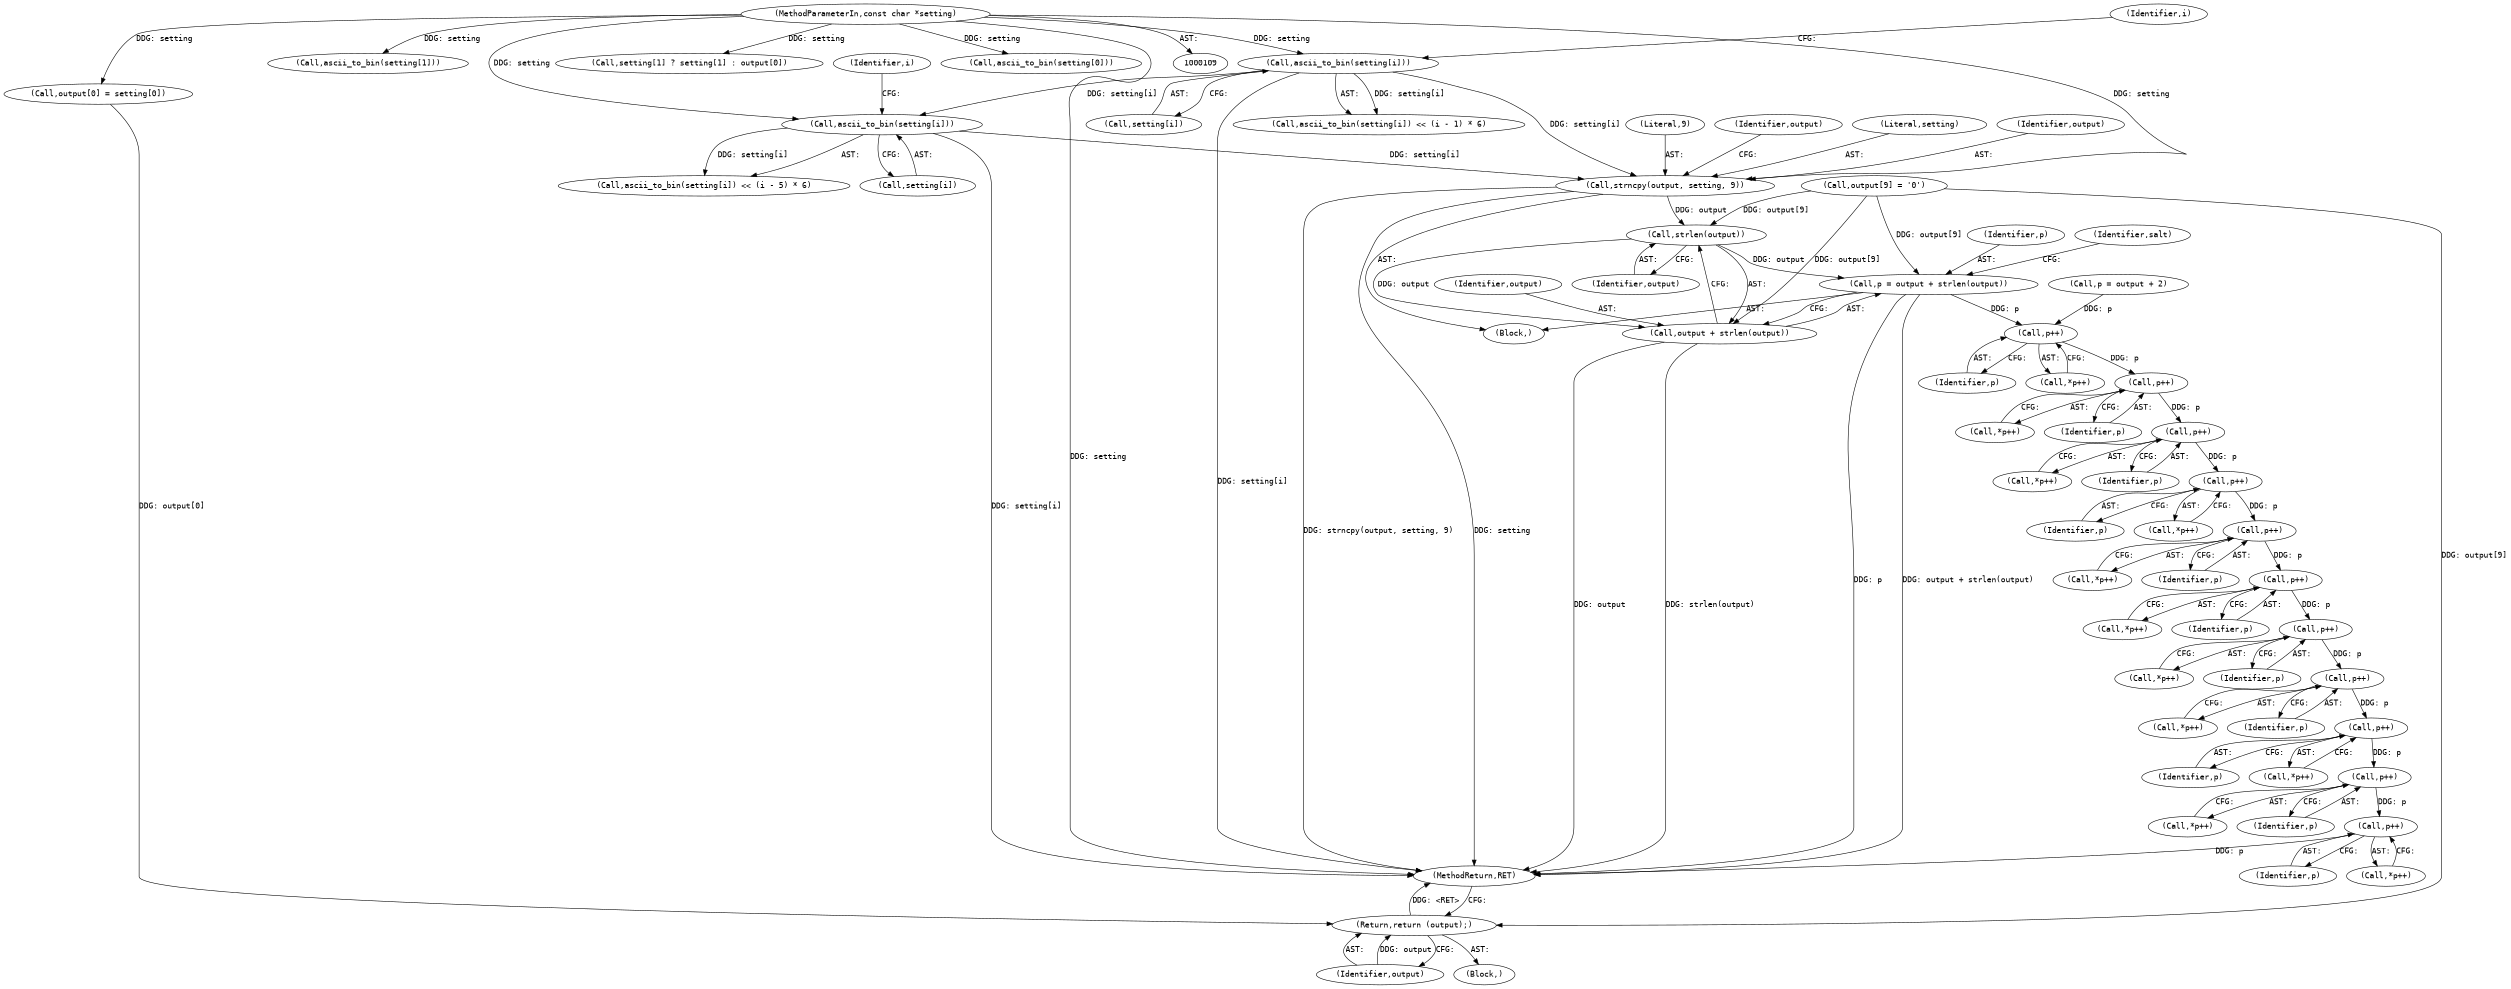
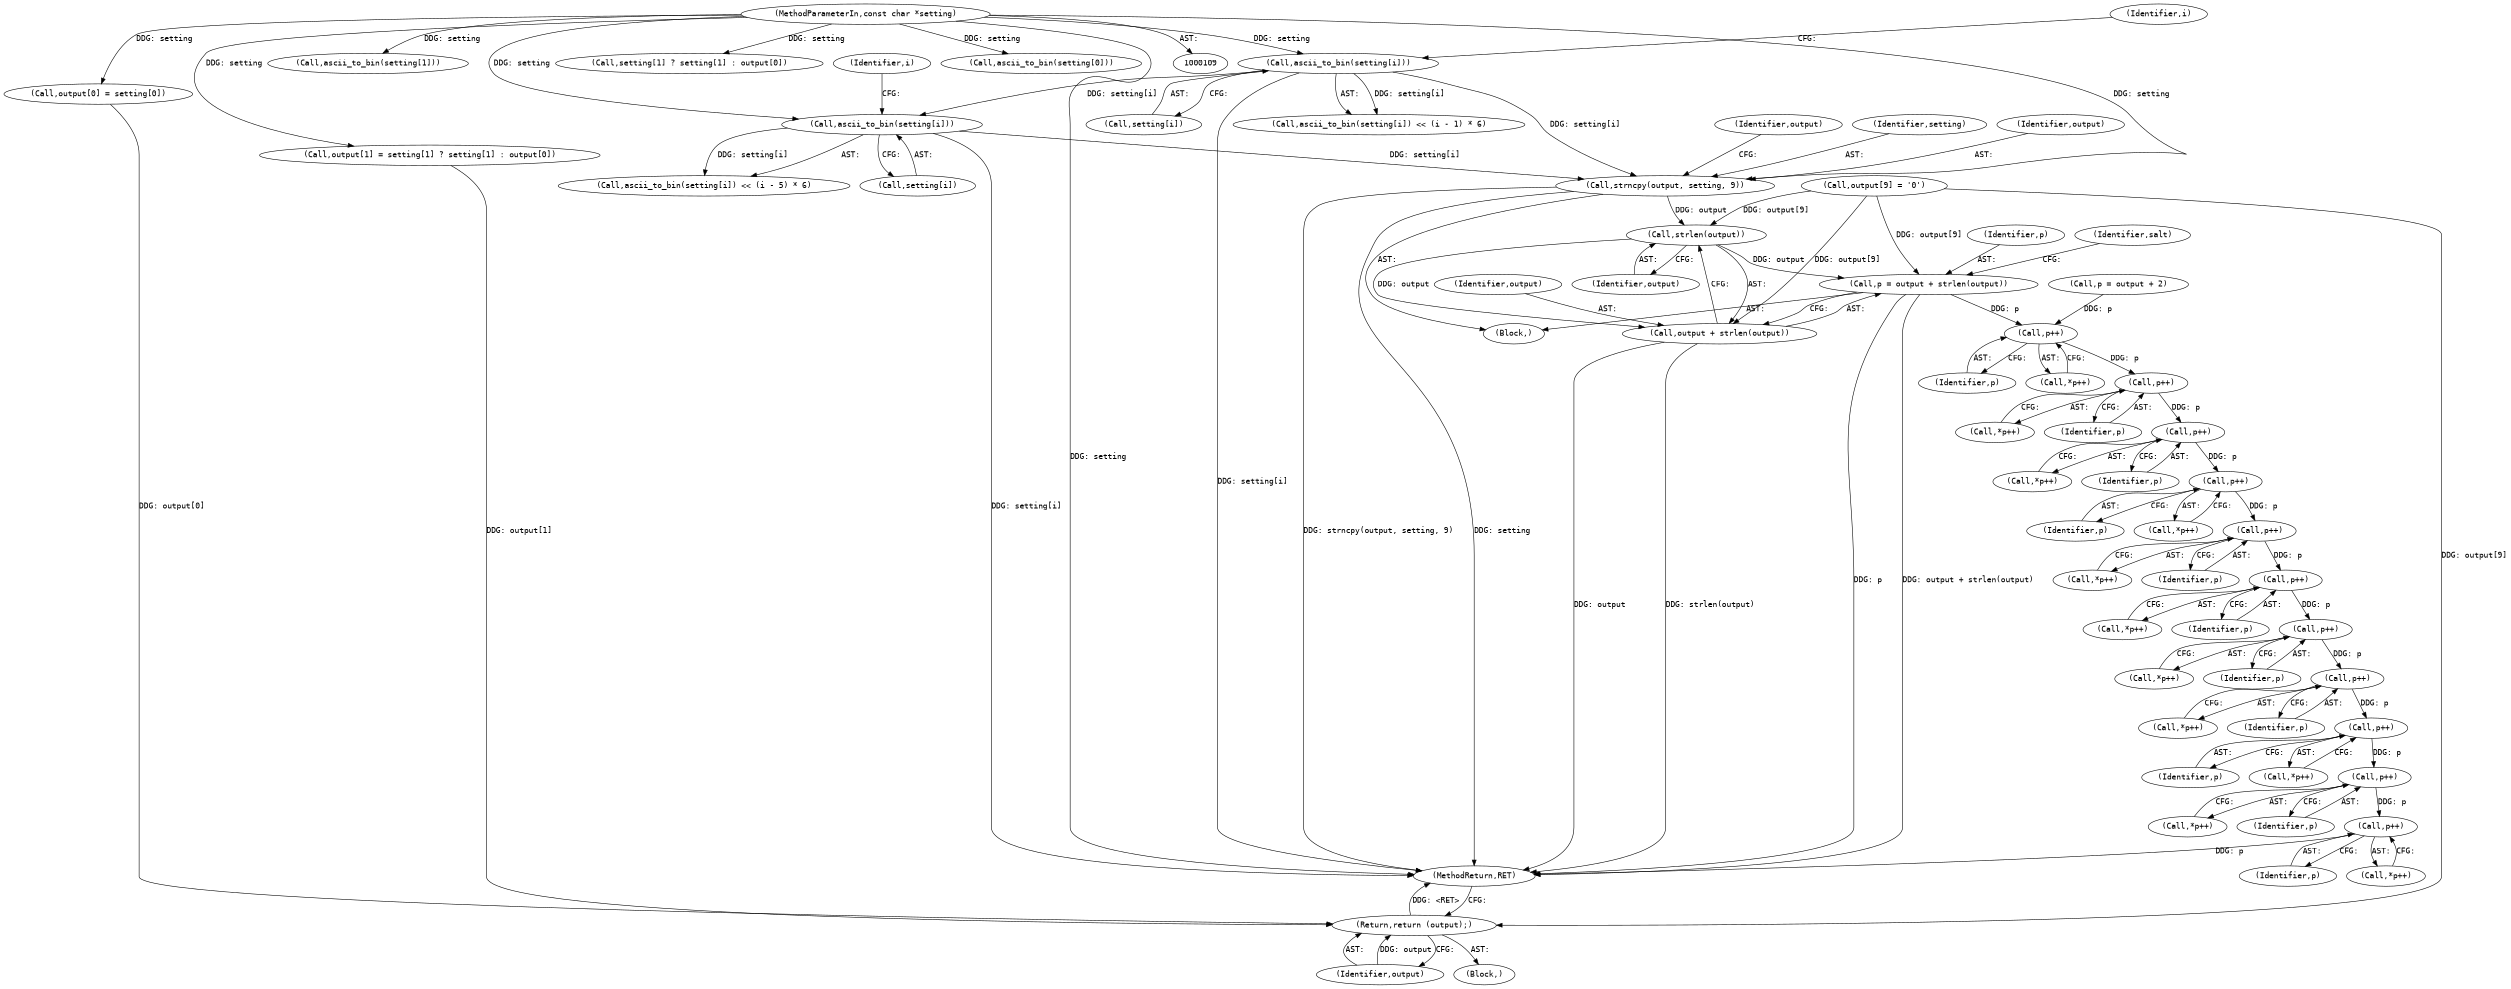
  digraph {
    fontname="DejaVu Sans Mono"
    node [fontname="DejaVu Sans Mono"]
    edge [fontname="DejaVu Sans Mono"]
    n1 [label="(Call,strncpy(output, setting, 9))"]
    n2 [label="(Call,strlen(output))"]
    n3 [label="(MethodReturn,RET)"]
    n4 [label="(Block,)"]
    n5 [label="(Call,p = output + strlen(output))"]
    n6 [label="(Call,output + strlen(output))"]
    n7 [label="(Identifier,output)"]
    n8 [label="(Return,return (output);)"]
-   n9 [label="(Literal,9)"]
    n10 [label="(Call,ascii_to_bin(setting[i]))"]
    n11 [label="(Call,setting[i])"]
    n12 [label="(Call,ascii_to_bin(setting[i]) << (i - 5) * 6)"]
    n13 [label="(Call,ascii_to_bin(setting[i]))"]
    n14 [label="(Call,ascii_to_bin(setting[i]) << (i - 1) * 6)"]
    n15 [label="(Call,setting[i])"]
    n16 [label="(MethodParameterIn,const char *setting)"]
    n17 [label="(Call,ascii_to_bin(setting[1]))"]
    n18 [label="(Call,output[0] = setting[0])"]
    n19 [label="(Call,setting[1] ? setting[1] : output[0])"]
    n20 [label="(Call,ascii_to_bin(setting[0]))"]
+   n21 [label="(Call,output[1] = setting[1] ? setting[1] : output[0])"]
    1000109
    n23 [label="(Call,p++)"]
    n24 [label="(Identifier,output)"]
    n25 [label="(Block,)"]
    n26 [label="(Call,p++)"]
    n27 [label="(Call,*p++)"]
    n28 [label="(Identifier,p)"]
    n29 [label="(Call,p++)"]
    n30 [label="(Identifier,p)"]
    n31 [label="(Call,*p++)"]
    n32 [label="(Call,p++)"]
    n33 [label="(Identifier,p)"]
    n34 [label="(Call,*p++)"]
    n35 [label="(Call,p++)"]
    n36 [label="(Call,*p++)"]
    n37 [label="(Identifier,p)"]
    n38 [label="(Call,p++)"]
    n39 [label="(Identifier,p)"]
    n40 [label="(Call,*p++)"]
    n41 [label="(Call,p++)"]
    n42 [label="(Identifier,p)"]
    n43 [label="(Call,*p++)"]
    n44 [label="(Call,p++)"]
    n45 [label="(Identifier,p)"]
    n46 [label="(Call,*p++)"]
    n47 [label="(Call,p++)"]
    n48 [label="(Identifier,p)"]
    n49 [label="(Call,*p++)"]
    n50 [label="(Call,p++)"]
    n51 [label="(Call,*p++)"]
    n52 [label="(Identifier,p)"]
    n53 [label="(Call,p++)"]
    n54 [label="(Identifier,p)"]
    n55 [label="(Call,*p++)"]
    n56 [label="(Call,*p++)"]
    n57 [label="(Identifier,p)"]
    n58 [label="(Identifier,p)"]
    n59 [label="(Identifier,output)"]
    n60 [label="(Call,output[9] = '\0')"]
-   n61 [label="(Literal,setting)"]
+   n61 [label="(Identifier,setting)"]
    n62 [label="(Identifier,i)"]
    n63 [label="(Identifier,i)"]
    n64 [label="(Identifier,output)"]
    n65 [label="(Call,p = output + 2)"]
    n66 [label="(Identifier,salt)"]
    n67 [label="(Identifier,output)"]
    n1 -> n2 [label="DDG: output"]
    n1 -> n3 [label="DDG: strncpy(output, setting, 9)"]
    n1 -> n3 [label="DDG: setting"]
    n1 -> n4 [label="AST: "]
    n2 -> n5 [label="DDG: output"]
    n2 -> n6 [label="AST: "]
    n2 -> n6 [label="DDG: output"]
    n2 -> n7 [label="CFG: "]
    n3 -> n8 [label="CFG: "]
    n5 -> n3 [label="DDG: p"]
    n5 -> n3 [label="DDG: output + strlen(output)"]
    n5 -> n4 [label="AST: "]
    n5 -> n6 [label="CFG: "]
    n5 -> n23 [label="DDG: p"]
    n6 -> n2 [label="CFG: "]
    n6 -> n3 [label="DDG: strlen(output)"]
    n6 -> n3 [label="DDG: output"]
    n6 -> n5 [label="AST: "]
    n7 -> n2 [label="AST: "]
    n8 -> n3 [label="DDG: <RET>"]
    n8 -> n24 [label="CFG: "]
    n8 -> n25 [label="AST: "]
-   n9 -> n1 [label="AST: "]
    n10 -> n1 [label="DDG: setting[i]"]
    n10 -> n3 [label="DDG: setting[i]"]
    n10 -> n11 [label="CFG: "]
    n10 -> n12 [label="AST: "]
    n10 -> n12 [label="DDG: setting[i]"]
    n11 -> n10 [label="AST: "]
    n13 -> n1 [label="DDG: setting[i]"]
    n13 -> n3 [label="DDG: setting[i]"]
    n13 -> n10 [label="DDG: setting[i]"]
    n13 -> n14 [label="AST: "]
    n13 -> n14 [label="DDG: setting[i]"]
    n13 -> n15 [label="CFG: "]
    n15 -> n13 [label="AST: "]
    n16 -> n1 [label="DDG: setting"]
    n16 -> n3 [label="DDG: setting"]
    n16 -> n10 [label="DDG: setting"]
    n16 -> n13 [label="DDG: setting"]
    n16 -> n17 [label="DDG: setting"]
    n16 -> n18 [label="DDG: setting"]
    n16 -> n19 [label="DDG: setting"]
    n16 -> n20 [label="DDG: setting"]
+   n16 -> n21 [label="DDG: setting"]
    n16 -> 1000109 [label="AST: "]
    n18 -> n8 [label="DDG: output[0]"]
+   n21 -> n8 [label="DDG: output[1]"]
    n23 -> n26 [label="DDG: p"]
    n23 -> n27 [label="AST: "]
    n23 -> n28 [label="CFG: "]
    n24 -> n8 [label="AST: "]
    n24 -> n8 [label="DDG: output"]
    n26 -> n29 [label="DDG: p"]
    n26 -> n30 [label="CFG: "]
    n26 -> n31 [label="AST: "]
    n27 -> n23 [label="CFG: "]
    n28 -> n23 [label="AST: "]
    n29 -> n32 [label="DDG: p"]
    n29 -> n33 [label="CFG: "]
    n29 -> n34 [label="AST: "]
    n30 -> n26 [label="AST: "]
    n31 -> n26 [label="CFG: "]
    n32 -> n35 [label="DDG: p"]
    n32 -> n36 [label="AST: "]
    n32 -> n37 [label="CFG: "]
    n33 -> n29 [label="AST: "]
    n34 -> n29 [label="CFG: "]
    n35 -> n38 [label="DDG: p"]
    n35 -> n39 [label="CFG: "]
    n35 -> n40 [label="AST: "]
    n36 -> n32 [label="CFG: "]
    n37 -> n32 [label="AST: "]
    n38 -> n41 [label="DDG: p"]
    n38 -> n42 [label="CFG: "]
    n38 -> n43 [label="AST: "]
    n39 -> n35 [label="AST: "]
    n40 -> n35 [label="CFG: "]
    n41 -> n44 [label="DDG: p"]
    n41 -> n45 [label="CFG: "]
    n41 -> n46 [label="AST: "]
    n42 -> n38 [label="AST: "]
    n43 -> n38 [label="CFG: "]
    n44 -> n47 [label="DDG: p"]
    n44 -> n48 [label="CFG: "]
    n44 -> n49 [label="AST: "]
    n45 -> n41 [label="AST: "]
    n46 -> n41 [label="CFG: "]
    n47 -> n50 [label="DDG: p"]
    n47 -> n51 [label="AST: "]
    n47 -> n52 [label="CFG: "]
    n48 -> n44 [label="AST: "]
    n49 -> n44 [label="CFG: "]
    n50 -> n53 [label="DDG: p"]
    n50 -> n54 [label="CFG: "]
    n50 -> n55 [label="AST: "]
    n51 -> n47 [label="CFG: "]
    n52 -> n47 [label="AST: "]
    n53 -> n3 [label="DDG: p"]
    n53 -> n56 [label="AST: "]
    n53 -> n57 [label="CFG: "]
    n54 -> n50 [label="AST: "]
    n55 -> n50 [label="CFG: "]
    n56 -> n53 [label="CFG: "]
    n57 -> n53 [label="AST: "]
    n58 -> n5 [label="AST: "]
    n59 -> n1 [label="CFG: "]
    n60 -> n2 [label="DDG: output[9]"]
    n60 -> n5 [label="DDG: output[9]"]
    n60 -> n6 [label="DDG: output[9]"]
    n60 -> n8 [label="DDG: output[9]"]
    n61 -> n1 [label="AST: "]
    n62 -> n13 [label="CFG: "]
    n63 -> n10 [label="CFG: "]
    n64 -> n6 [label="AST: "]
    n65 -> n23 [label="DDG: p"]
    n66 -> n5 [label="CFG: "]
    n67 -> n1 [label="AST: "]
  }
